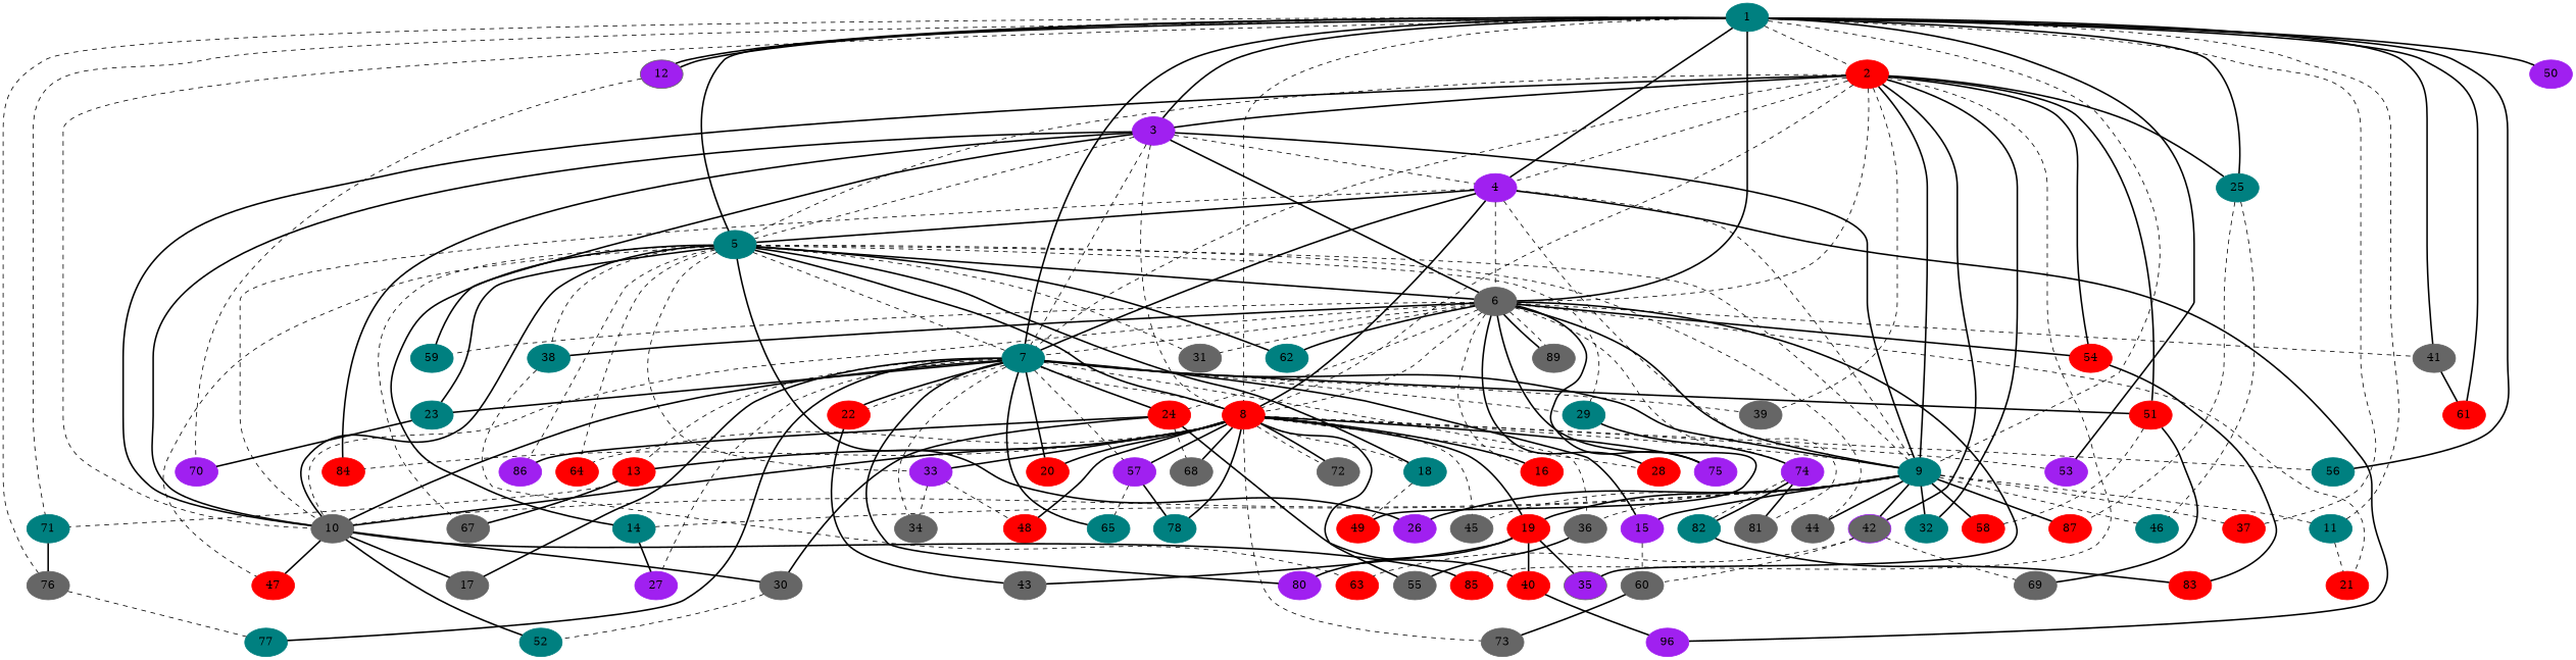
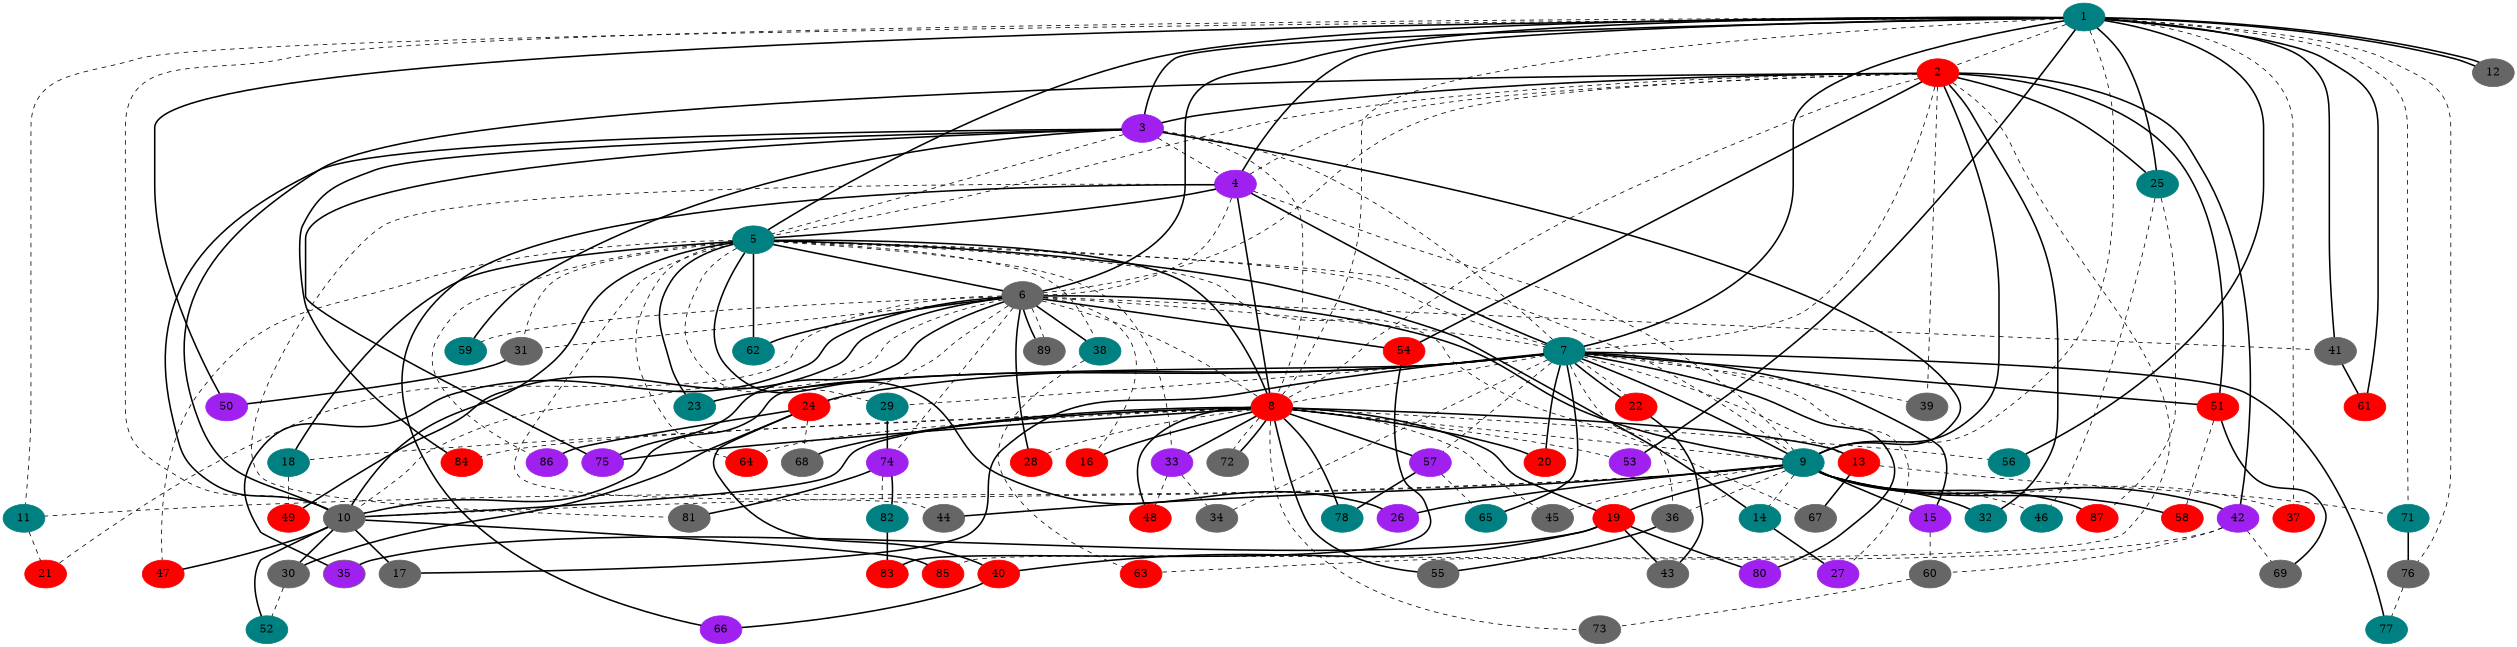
  graph {
    node [color=red style=filled]
    edge [style=bold]
    1 [color=teal]
    2
    3 [color=purple]
    4 [color=purple]
    5 [color=teal]
    6 [color=gray40]
    7 [color=teal]
    8
    9 [color=teal]
    10 [color=gray40]
    11 [color=teal]
-   12 [color=gray40 fillcolor=purple]
+   12 [color=gray40]
    25 [color=teal]
    37
    41 [color=gray40]
    50 [color=purple]
    53 [color=purple]
    56 [color=teal]
    61
    71 [color=teal]
    76 [color=gray40]
    32 [color=teal]
    39 [color=gray40]
-   42 [color=purple fillcolor=gray40]
+   42 [color=purple]
    51
    54
    85
    59 [color=teal]
    84
-   66 [color=purple label=96]
+   66 [color=purple]
    81 [color=gray40]
    14 [color=teal]
    18 [color=teal]
    23 [color=teal]
    26 [color=purple]
    29 [color=teal]
    31 [color=gray40]
    33 [color=purple]
    38 [color=teal]
    44 [color=gray40]
    47
    62 [color=teal]
    64
    67 [color=gray40]
    86 [color=purple]
    16
    21
    24
    28
    35 [color=gray40 fillcolor=purple]
    49
    74 [color=purple]
    75 [color=purple]
    n54 [color=gray40 label=89]
    13
    15 [color=purple]
    17 [color=gray40]
    20
    22
    27 [color=purple]
    34 [color=gray40]
    36 [color=gray40]
    57 [color=purple]
    65 [color=teal]
    77 [color=teal]
    80 [color=purple]
    19
    45 [color=gray40]
    48
    55 [color=gray40]
    68 [color=gray40]
    72 [color=gray40]
    73 [color=gray40]
    78 [color=teal]
    46 [color=teal]
    58
    87
    30 [color=gray40]
    52 [color=teal]
-   70 [color=purple]
    60 [color=gray40]
    63
    69 [color=gray40]
    83
    40
    82 [color=teal]
    43 [color=gray40]
    1 -- 2 [style=dashed]
    1 -- 3
    1 -- 4
    1 -- 5
    1 -- 6
    1 -- 7
    1 -- 8 [style=dashed]
    1 -- 9 [style=dashed]
    1 -- 10 [style=dashed]
    1 -- 11 [style=dashed]
    1 -- 12
    1 -- 12
    1 -- 25
    1 -- 37 [style=dashed]
    1 -- 41
    1 -- 50
    1 -- 53
    1 -- 56
    1 -- 61
    1 -- 71 [style=dashed]
    1 -- 76 [style=dashed]
    2 -- 3
    2 -- 4 [style=dashed]
    2 -- 5 [style=dashed]
    2 -- 6 [style=dashed]
    2 -- 7 [style=dashed]
    2 -- 8 [style=dashed]
    2 -- 9
    2 -- 10
    2 -- 25
    2 -- 32
    2 -- 39 [style=dashed]
    2 -- 42
    2 -- 51
    2 -- 54
    2 -- 85 [style=dashed]
    3 -- 4 [style=dashed]
    3 -- 5 [style=dashed]
-   3 -- 6
+   3 -- 75
    3 -- 7 [style=dashed]
    3 -- 8 [style=dashed]
    3 -- 9
    3 -- 10
    3 -- 59
    3 -- 84
    4 -- 5
    4 -- 6 [style=dashed]
    4 -- 7
    4 -- 8
    4 -- 9 [style=dashed]
-   4 -- 10 [style=dashed]
    4 -- 66
    4 -- 81 [style=dashed]
    5 -- 6
    5 -- 7 [style=dashed]
    5 -- 8
    5 -- 9 [style=dashed]
    5 -- 10
    5 -- 14
    5 -- 18
    5 -- 23
    5 -- 26
    5 -- 29 [style=dashed]
    5 -- 31 [style=dashed]
    5 -- 33 [style=dashed]
    5 -- 38 [style=dashed]
    5 -- 44 [style=dashed]
    5 -- 47 [style=dashed]
    5 -- 62
    5 -- 64 [style=dashed]
    5 -- 67 [style=dashed]
    5 -- 86 [style=dashed]
    6 -- 7 [style=dashed]
    6 -- 8 [style=dashed]
    6 -- 9
    6 -- 10 [style=dashed]
    6 -- 41 [style=dashed]
    6 -- 54
    6 -- 59 [style=dashed]
    6 -- 31 [style=dashed]
    6 -- 38
    6 -- 62
    6 -- 16 [style=dashed]
    6 -- 21 [style=dashed]
    6 -- 24 [style=dashed]
    6 -- 28
    6 -- 35
    6 -- 49
    6 -- 74 [style=dashed]
    6 -- 75
    6 -- n54
    6 -- n54 [style=dashed]
    7 -- 8 [style=dashed]
    7 -- 9
    7 -- 10
    7 -- 39 [style=dashed]
    7 -- 51
    7 -- 23
    7 -- 29 [style=dashed]
    7 -- 24
    7 -- 13 [style=dashed]
    7 -- 15
    7 -- 17
    7 -- 20
    7 -- 22
    7 -- 22 [style=dashed]
    7 -- 27 [style=dashed]
    7 -- 34 [style=dashed]
    7 -- 36 [style=dashed]
    7 -- 57 [style=dashed]
    7 -- 65
    7 -- 77
    7 -- 80
    8 -- 9 [style=dashed]
    8 -- 10
    8 -- 53 [style=dashed]
    8 -- 56 [style=dashed]
    8 -- 84 [style=dashed]
    8 -- 18 [style=dashed]
    8 -- 33
    8 -- 64 [style=dashed]
    8 -- 16
    8 -- 28 [style=dashed]
    8 -- 75
    8 -- 13
    8 -- 20
    8 -- 57
    8 -- 19
    8 -- 45 [style=dashed]
    8 -- 48
    8 -- 55
    8 -- 68
    8 -- 72 [style=dashed]
    8 -- 72
    8 -- 73 [style=dashed]
    8 -- 78
    9 -- 10 [style=dashed]
    9 -- 11 [style=dashed]
    9 -- 37 [style=dashed]
    9 -- 32
    9 -- 42
    9 -- 14 [style=dashed]
    9 -- 26
    9 -- 44
    9 -- 15
    9 -- 36 [style=dashed]
    9 -- 19
    9 -- 45 [style=dashed]
    9 -- 46 [style=dashed]
    9 -- 58
    9 -- 87
    10 -- 85
    10 -- 47
    10 -- 17
    10 -- 30
    10 -- 52
    11 -- 21 [style=dashed]
-   12 -- 70 [style=dashed]
    25 -- 46 [style=dashed]
    25 -- 87 [style=dashed]
    41 -- 61
    71 -- 76
    76 -- 77 [style=dashed]
    42 -- 60 [style=dashed]
    42 -- 63 [style=dashed]
    42 -- 69 [style=dashed]
    51 -- 58 [style=dashed]
    51 -- 69
    54 -- 83
    14 -- 27
    18 -- 49 [style=dashed]
-   23 -- 70
    29 -- 74
+   31 -- 50
    33 -- 34 [style=dashed]
    33 -- 48 [style=dashed]
    38 -- 63 [style=dashed]
    24 -- 86
    24 -- 68 [style=dashed]
    24 -- 30
    24 -- 40
    74 -- 81
    74 -- 82 [style=dashed]
    74 -- 82
    13 -- 71 [style=dashed]
    13 -- 67
    15 -- 60 [style=dashed]
    22 -- 43
    36 -- 55
    57 -- 65 [style=dashed]
    57 -- 78
    19 -- 35
    19 -- 80
    19 -- 40
    19 -- 43
    30 -- 52 [style=dashed]
-   60 -- 73
+   60 -- 73 [style=dashed]
    40 -- 66
    82 -- 83
  }
